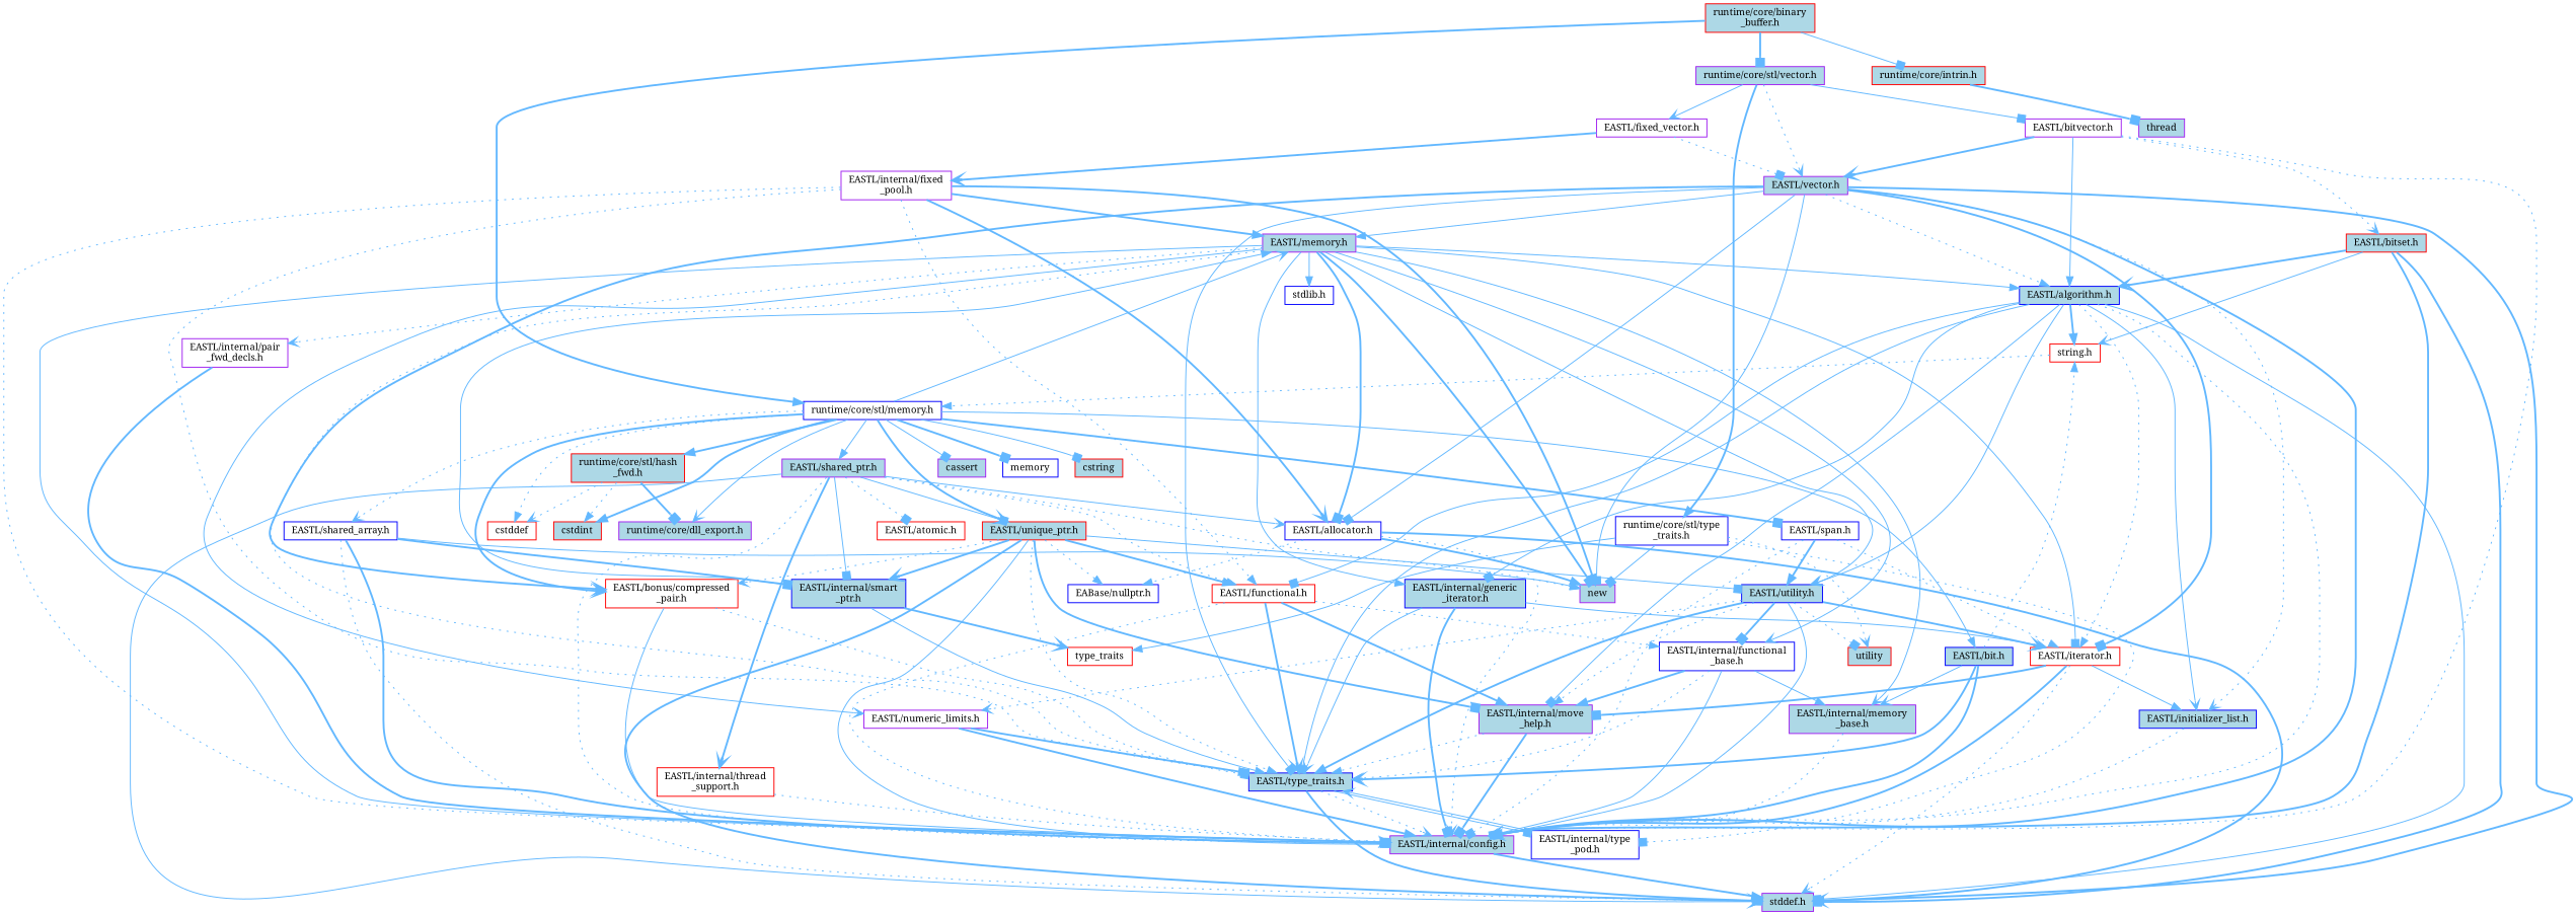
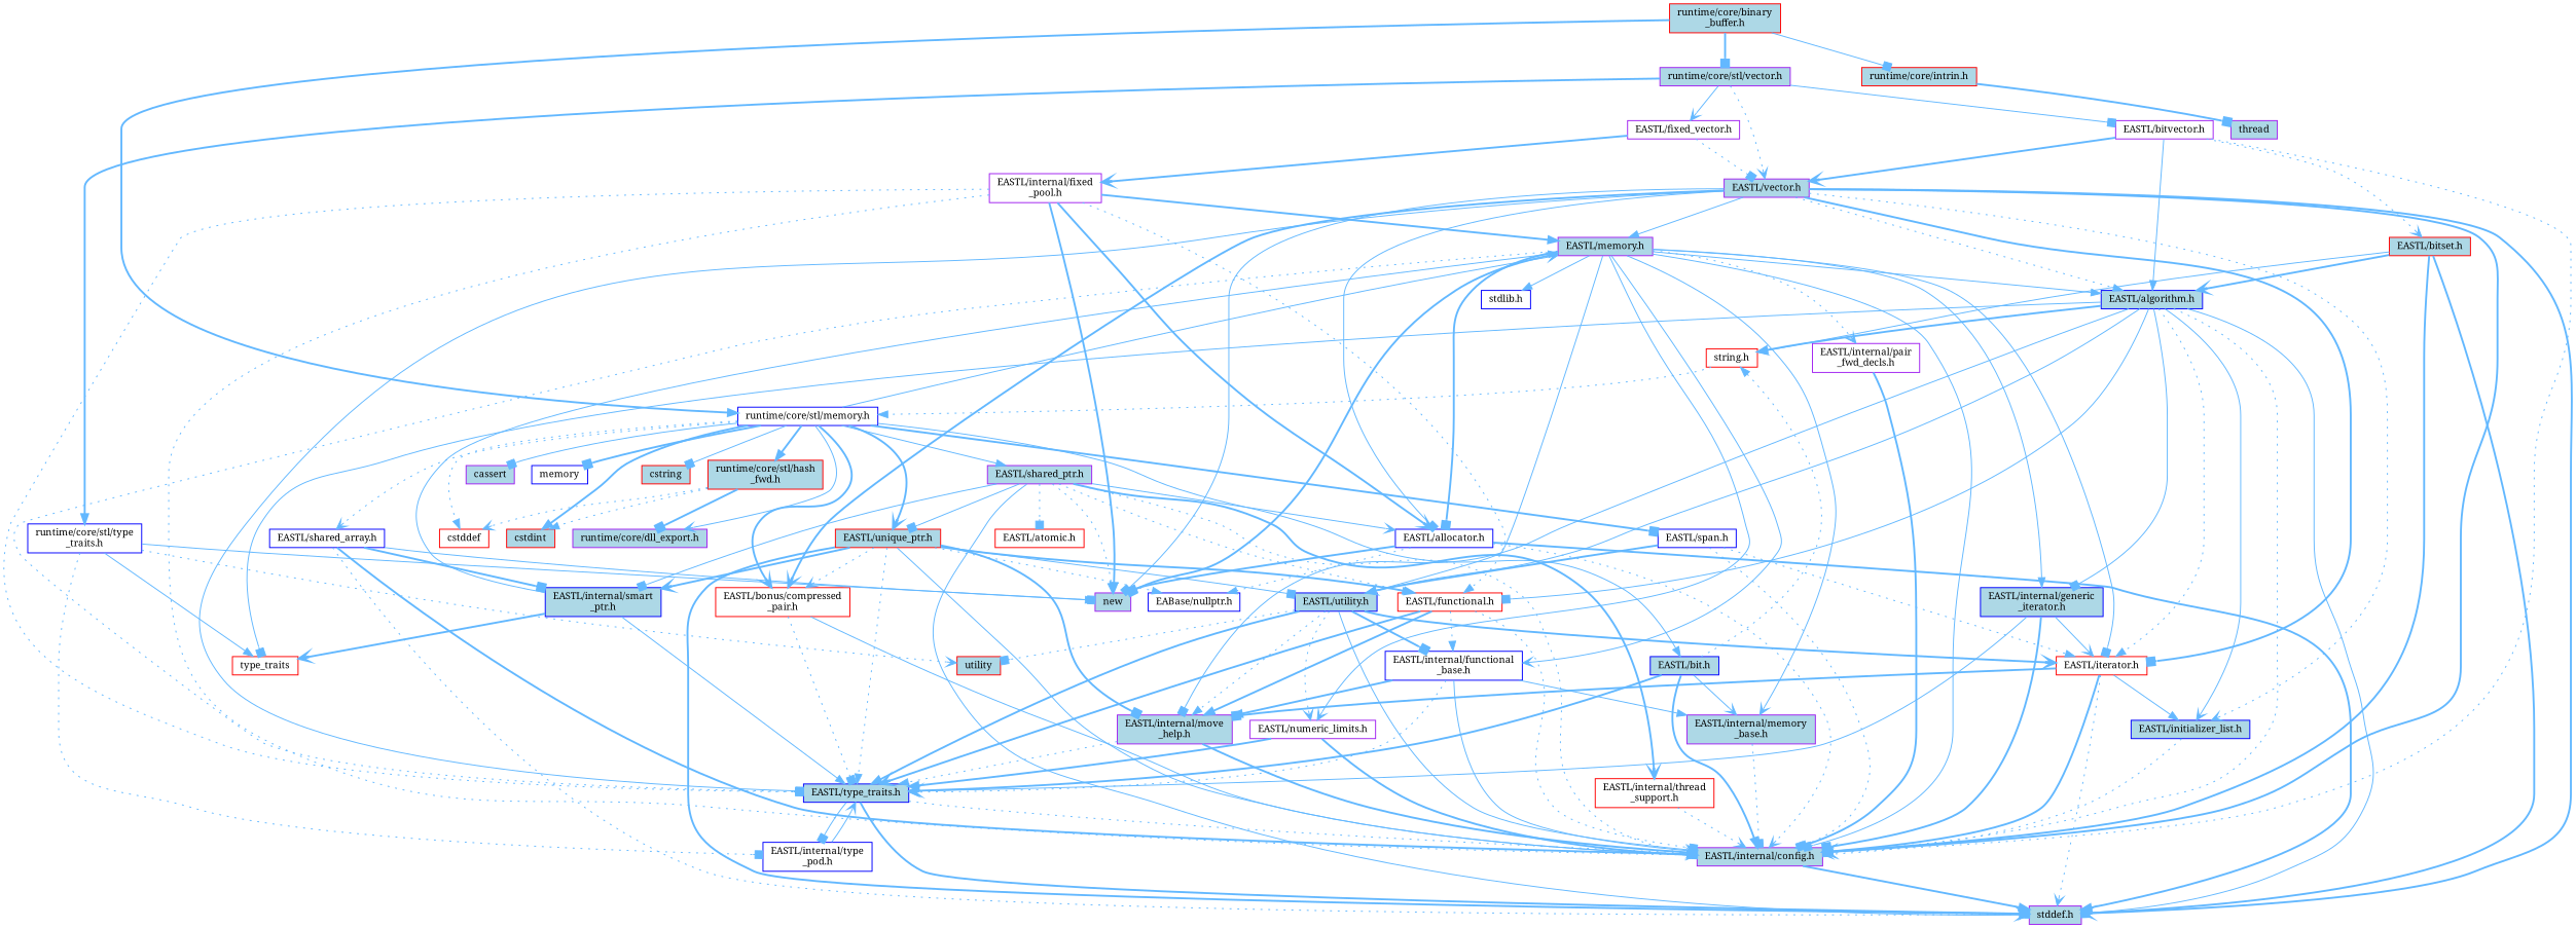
  digraph {
    fontname="Noto Serif"
    node [color=purple fillcolor=lightblue fontname="Noto Serif" fontsize=10 shape=box style=filled]
    edge [arrowhead=normal color=steelblue1 fontname="Noto Serif" fontsize=10 labelfontname=Helvetica labelfontsize=10 style=bold]
    n1 [color=red fontcolor=black height=0.2 label="runtime/core/binary\l_buffer.h" width=0.4]
    n2 [height=0.2 label="runtime/core/stl/vector.h" width=0.4]
    n3 [color=blue fillcolor=white height=0.2 label="runtime/core/stl/memory.h" width=0.4]
    n4 [color=red height=0.2 label="runtime/core/intrin.h" width=0.4]
    n5 [height=0.2 label="EASTL/vector.h" width=0.4]
    n6 [fillcolor=white height=0.2 label="EASTL/fixed_vector.h" width=0.4]
    n7 [fillcolor=white height=0.2 label="EASTL/bitvector.h" width=0.4]
    n8 [color=blue fillcolor=white height=0.2 label="runtime/core/stl/type\l_traits.h" width=0.4]
    n9 [height=0.2 label="EASTL/memory.h" width=0.4]
    n10 [color=red fillcolor=white height=0.2 label="EASTL/bonus/compressed\l_pair.h" width=0.4]
    n11 [color=red fillcolor=white height=0.2 label=cstddef width=0.4]
    n12 [color=red height=0.2 label=cstdint width=0.4]
    n13 [height=0.2 label=cassert width=0.4]
    n14 [color=blue fillcolor=white height=0.2 label=memory width=0.4]
    n15 [color=red height=0.2 label=cstring width=0.4]
    n16 [color=blue height=0.2 label="EASTL/bit.h" width=0.4]
    n17 [color=blue fillcolor=white height=0.2 label="EASTL/shared_array.h" width=0.4]
    n18 [color=red height=0.2 label="EASTL/unique_ptr.h" width=0.4]
    n19 [height=0.2 label="EASTL/shared_ptr.h" width=0.4]
    n20 [color=blue fillcolor=white height=0.2 label="EASTL/span.h" width=0.4]
    n21 [height=0.2 label="runtime/core/dll_export.h" width=0.4]
    n22 [color=red height=0.2 label="runtime/core/stl/hash\l_fwd.h" width=0.4]
    n23 [height=0.2 label=thread width=0.4]
    n24 [color=blue height=0.2 label="EASTL/algorithm.h" width=0.4]
    n25 [height=0.2 label="EASTL/internal/config.h" width=0.4]
    n26 [height=0.2 label="stddef.h" width=0.4]
    n27 [color=blue height=0.2 label="EASTL/type_traits.h" width=0.4]
    n28 [color=blue height=0.2 label="EASTL/initializer_list.h" width=0.4]
    n29 [color=red fillcolor=white height=0.2 label="EASTL/iterator.h" width=0.4]
    n30 [color=blue fillcolor=white height=0.2 label="EASTL/allocator.h" width=0.4]
    n31 [height=0.2 label=new width=0.4]
    n32 [fillcolor=white height=0.2 label="EASTL/internal/fixed\l_pool.h" width=0.4]
    n33 [color=red height=0.2 label="EASTL/bitset.h" width=0.4]
    n34 [color=blue fillcolor=white height=0.2 label="EASTL/internal/type\l_pod.h" width=0.4]
    n35 [color=red height=0.2 label=utility width=0.4]
    n36 [color=red fillcolor=white height=0.2 label=type_traits width=0.4]
    n37 [height=0.2 label="EASTL/internal/move\l_help.h" width=0.4]
    n38 [color=red fillcolor=white height=0.2 label="EASTL/functional.h" width=0.4]
    n39 [color=blue height=0.2 label="EASTL/utility.h" width=0.4]
    n40 [color=blue height=0.2 label="EASTL/internal/generic\l_iterator.h" width=0.4]
    n41 [color=red fillcolor=white height=0.2 label="string.h" width=0.4]
    n42 [color=blue fillcolor=white height=0.2 label="EASTL/internal/functional\l_base.h" width=0.4]
    n43 [height=0.2 label="EASTL/internal/memory\l_base.h" width=0.4]
    n44 [fillcolor=white height=0.2 label="EASTL/numeric_limits.h" width=0.4]
    n45 [fillcolor=white height=0.2 label="EASTL/internal/pair\l_fwd_decls.h" width=0.4]
    n46 [color=blue fillcolor=white height=0.2 label="stdlib.h" width=0.4]
    n47 [color=blue fillcolor=white height=0.2 label="EABase/nullptr.h" width=0.4]
    n48 [color=blue height=0.2 label="EASTL/internal/smart\l_ptr.h" width=0.4]
    n49 [color=red fillcolor=white height=0.2 label="EASTL/internal/thread\l_support.h" width=0.4]
    n50 [color=red fillcolor=white height=0.2 label="EASTL/atomic.h" width=0.4]
    n1 -> n2 [arrowhead=box]
    n1 -> n3
    n1 -> n4 [arrowhead=box style=solid]
    n2 -> n5 [arrowhead=vee style=dotted]
    n2 -> n6 [arrowhead=vee style=solid]
    n2 -> n7 [arrowhead=box style=solid]
    n2 -> n8
    n3 -> n9 [arrowhead=vee style=solid]
    n3 -> n10 [arrowhead=vee]
    n3 -> n11 [style=dotted]
    n3 -> n12
    n3 -> n13 [arrowhead=box style=solid]
    n3 -> n14 [arrowhead=box]
    n3 -> n15 [arrowhead=box style=solid]
    n3 -> n16 [style=solid]
    n3 -> n17 [arrowhead=vee style=dotted]
    n3 -> n18 [arrowhead=vee]
    n3 -> n19 [style=solid]
    n3 -> n20 [arrowhead=box]
    n3 -> n21 [arrowhead=vee style=solid]
    n3 -> n22
    n4 -> n23 [arrowhead=box]
    n5 -> n9 [style=solid]
    n5 -> n10 [arrowhead=vee]
    n5 -> n24 [style=dotted]
    n5 -> n25 [arrowhead=vee]
    n5 -> n26 [arrowhead=vee]
    n5 -> n27 [arrowhead=box style=solid]
    n5 -> n28 [arrowhead=vee style=dotted]
    n5 -> n29 [arrowhead=box]
    n5 -> n30 [arrowhead=box style=solid]
    n5 -> n31 [arrowhead=box style=solid]
    n6 -> n5 [arrowhead=box style=dotted]
    n6 -> n32 [arrowhead=vee]
    n7 -> n5 [arrowhead=vee]
    n7 -> n24 [style=solid]
    n7 -> n25 [arrowhead=box style=dotted]
    n7 -> n33 [arrowhead=vee style=dotted]
    n8 -> n31 [arrowhead=box style=solid]
    n8 -> n34 [arrowhead=box style=dotted]
    n8 -> n35 [arrowhead=vee style=dotted]
    n8 -> n36 [style=solid]
    n9 -> n24 [style=solid]
    n9 -> n25 [arrowhead=box style=solid]
    n9 -> n27 [arrowhead=box style=dotted]
    n9 -> n29 [arrowhead=box style=solid]
    n9 -> n30 [arrowhead=box]
    n9 -> n31 [arrowhead=box]
    n9 -> n39 [arrowhead=vee style=solid]
    n9 -> n40 [style=solid]
    n9 -> n42 [arrowhead=vee style=solid]
    n9 -> n43 [arrowhead=vee style=solid]
    n9 -> n44 [arrowhead=vee style=solid]
    n9 -> n45 [arrowhead=vee style=dotted]
    n9 -> n46 [style=solid]
    n10 -> n25 [arrowhead=vee style=solid]
    n10 -> n27 [arrowhead=box style=dotted]
    n16 -> n25
    n16 -> n27 [arrowhead=vee]
    n16 -> n41 [style=dotted]
    n16 -> n43 [arrowhead=vee style=solid]
    n17 -> n25 [arrowhead=box]
    n17 -> n26 [style=dotted]
    n17 -> n31 [style=solid]
    n17 -> n48 [arrowhead=box]
    n18 -> n10 [arrowhead=vee style=dotted]
    n18 -> n25 [style=solid]
    n18 -> n26 [arrowhead=vee]
    n18 -> n27 [style=dotted]
    n18 -> n37 [arrowhead=box]
    n18 -> n38
    n18 -> n39 [arrowhead=box style=solid]
    n18 -> n47 [style=dotted]
    n18 -> n48 [arrowhead=vee]
    n19 -> n18 [arrowhead=box style=solid]
    n19 -> n25 [arrowhead=box style=dotted]
    n19 -> n26 [arrowhead=vee style=solid]
    n19 -> n30 [arrowhead=vee style=solid]
    n19 -> n31 [style=dotted]
    n19 -> n38 [style=dotted]
    n19 -> n48 [arrowhead=box style=solid]
    n19 -> n49 [arrowhead=vee]
    n19 -> n50 [arrowhead=box style=dotted]
    n20 -> n25 [arrowhead=box style=dotted]
    n20 -> n29 [style=dotted]
    n20 -> n39
    n22 -> n11 [arrowhead=vee style=dotted]
    n22 -> n12 [style=dotted]
    n22 -> n21 [arrowhead=box]
    n24 -> n25 [style=dotted]
    n24 -> n26 [arrowhead=box style=solid]
-   n24 -> n27 [arrowhead=box style=solid]
+   n24 -> n36 [arrowhead=box style=solid]
    n24 -> n28 [arrowhead=vee style=solid]
    n24 -> n29 [style=dotted]
    n24 -> n37 [arrowhead=box style=solid]
    n24 -> n38 [arrowhead=box style=solid]
    n24 -> n39 [arrowhead=vee style=solid]
    n24 -> n40 [arrowhead=box style=solid]
    n24 -> n41
    n25 -> n26
    n27 -> n25 [arrowhead=vee style=dotted]
    n27 -> n26 [arrowhead=box]
    n27 -> n34 [arrowhead=box style=solid]
    n28 -> n25 [arrowhead=vee style=dotted]
    n29 -> n25
    n29 -> n26 [arrowhead=vee style=dotted]
    n29 -> n28 [style=solid]
    n29 -> n37 [arrowhead=box]
    n30 -> n25 [arrowhead=vee style=dotted]
    n30 -> n26
    n30 -> n31
    n30 -> n47 [style=dotted]
    n32 -> n9
    n32 -> n25 [arrowhead=vee style=dotted]
    n32 -> n27 [arrowhead=box style=dotted]
    n32 -> n30 [arrowhead=vee]
    n32 -> n31
    n32 -> n38 [style=dotted]
    n33 -> n24 [arrowhead=vee]
    n33 -> n25 [arrowhead=vee]
    n33 -> n26 [arrowhead=box]
    n33 -> n41 [arrowhead=vee style=solid]
    n34 -> n27 [arrowhead=vee style=solid]
    n37 -> n25 [arrowhead=box]
    n37 -> n27 [style=dotted]
    n38 -> n25 [arrowhead=box style=dotted]
    n38 -> n27 [arrowhead=vee]
    n38 -> n37
    n38 -> n42 [style=dotted]
    n39 -> n25 [arrowhead=vee style=solid]
    n39 -> n27
    n39 -> n29 [arrowhead=vee]
    n39 -> n35 [arrowhead=box style=dotted]
    n39 -> n37 [style=dotted]
    n39 -> n42 [arrowhead=box]
    n39 -> n44 [arrowhead=vee style=dotted]
    n40 -> n25 [arrowhead=box]
    n40 -> n27 [arrowhead=vee style=solid]
    n40 -> n29 [arrowhead=vee style=solid]
    n41 -> n3 [style=dotted]
    n42 -> n25 [arrowhead=vee style=solid]
    n42 -> n27 [arrowhead=vee style=dotted]
    n42 -> n37
    n42 -> n43 [style=solid]
    n43 -> n25 [arrowhead=box style=dotted]
    n44 -> n25
    n44 -> n27
    n45 -> n25
    n48 -> n9 [style=solid]
    n48 -> n27 [style=solid]
    n48 -> n36 [arrowhead=vee]
    n49 -> n25 [arrowhead=vee style=dotted]
  }
